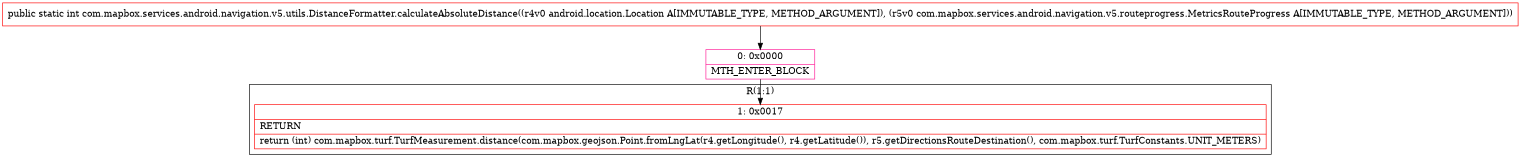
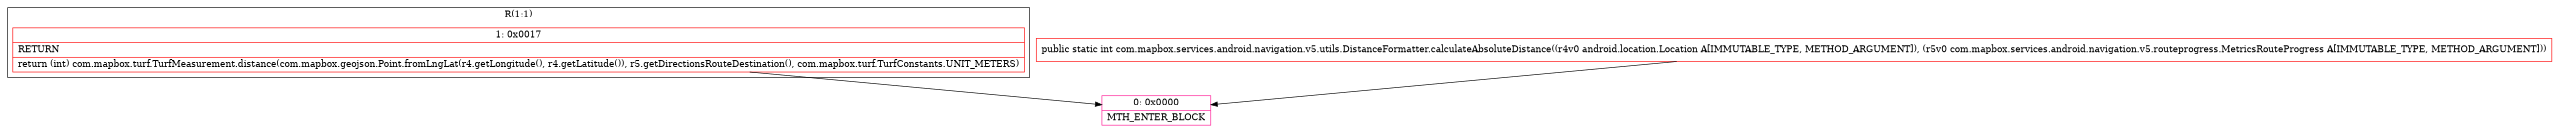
  digraph {
    node [color=red shape=record]
    n1 [label="{1\:\ 0x0017|RETURN\l|return (int) com.mapbox.turf.TurfMeasurement.distance(com.mapbox.geojson.Point.fromLngLat(r4.getLongitude(), r4.getLatitude()), r5.getDirectionsRouteDestination(), com.mapbox.turf.TurfConstants.UNIT_METERS)\l}"]
    n2 [color=deeppink label="{0\:\ 0x0000|MTH_ENTER_BLOCK\l}"]
    n3 [label="{public static int com.mapbox.services.android.navigation.v5.utils.DistanceFormatter.calculateAbsoluteDistance((r4v0 android.location.Location A[IMMUTABLE_TYPE, METHOD_ARGUMENT]), (r5v0 com.mapbox.services.android.navigation.v5.routeprogress.MetricsRouteProgress A[IMMUTABLE_TYPE, METHOD_ARGUMENT])) }"]
    subgraph cluster_1 {
      label="R(1:1)"
      n1
    }
-   n2 -> n1
+   n1 -> n2
    n3 -> n2
  }
